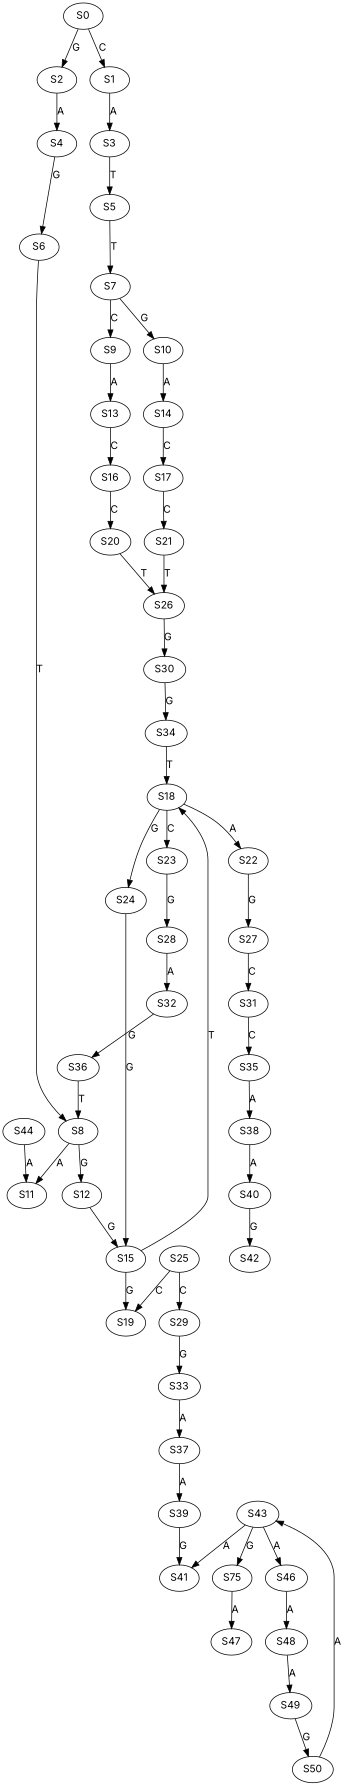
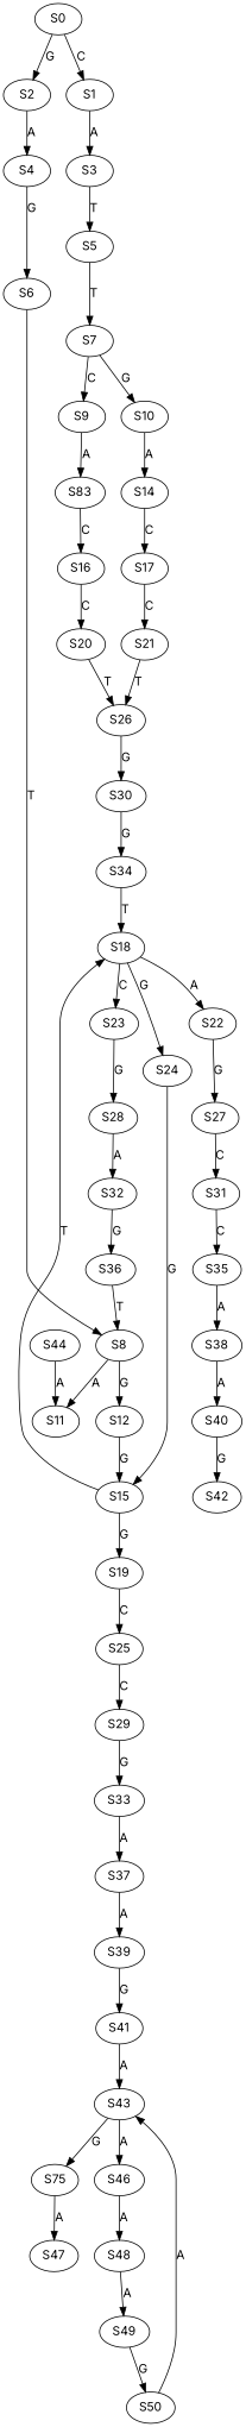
  strict digraph {
    fontname=Inter
    node [fontname=Inter]
    edge [fontname=Inter]
    S0
    S1
    S2
    S3
    S4
    S5
    S6
    S7
    S8
    S9
    S10
    S11
    S12
-   S13
+   S13 [label=S83]
    S14
    S15
    S16
    S17
    S18
    S19
    S20
    S21
    S22
    S23
    S24
    S25
    S26
    S27
    S28
    S29
    S30
    S31
    S32
    S33
    S34
    S35
    S36
    S37
    S38
    S39
    S40
    S41
    S42
    S43
    n45 [label=S75]
    S46
    S44
    S47
    S48
    S49
    S50
    S0 -> S1 [label=C]
    S0 -> S2 [label=G]
    S1 -> S3 [label=A]
    S2 -> S4 [label=A]
    S3 -> S5 [label=T]
    S4 -> S6 [label=G]
    S5 -> S7 [label=T]
    S6 -> S8 [label=T]
    S7 -> S9 [label=C]
    S7 -> S10 [label=G]
    S8 -> S11 [label=A]
    S8 -> S12 [label=G]
    S9 -> S13 [label=A]
    S10 -> S14 [label=A]
    S12 -> S15 [label=G]
    S13 -> S16 [label=C]
    S14 -> S17 [label=C]
    S15 -> S18 [label=T]
    S15 -> S19 [label=G]
    S16 -> S20 [label=C]
    S17 -> S21 [label=C]
    S18 -> S22 [label=A]
    S18 -> S23 [label=C]
    S18 -> S24 [label=G]
-   S25 -> S19 [label=C]
+   S19 -> S25 [label=C]
    S20 -> S26 [label=T]
    S21 -> S26 [label=T]
    S22 -> S27 [label=G]
    S23 -> S28 [label=G]
    S24 -> S15 [label=G]
    S25 -> S29 [label=C]
    S26 -> S30 [label=G]
    S27 -> S31 [label=C]
    S28 -> S32 [label=A]
    S29 -> S33 [label=G]
    S30 -> S34 [label=G]
    S31 -> S35 [label=C]
    S32 -> S36 [label=G]
    S33 -> S37 [label=A]
    S34 -> S18 [label=T]
    S35 -> S38 [label=A]
    S36 -> S8 [label=T]
    S37 -> S39 [label=A]
    S38 -> S40 [label=A]
    S39 -> S41 [label=G]
    S40 -> S42 [label=G]
-   S43 -> S41 [label=A]
+   S41 -> S43 [label=A]
    S43 -> n45 [label=G]
    S43 -> S46 [label=A]
    n45 -> S47 [label=A]
    S46 -> S48 [label=A]
    S44 -> S11 [label=A]
    S48 -> S49 [label=A]
    S49 -> S50 [label=G]
    S50 -> S43 [label=A]
  }
